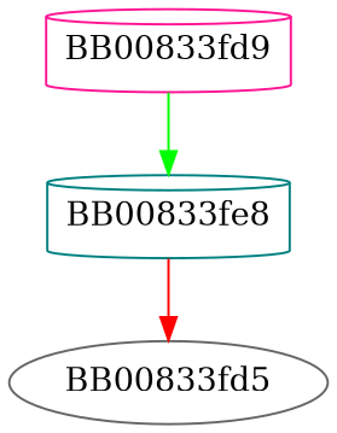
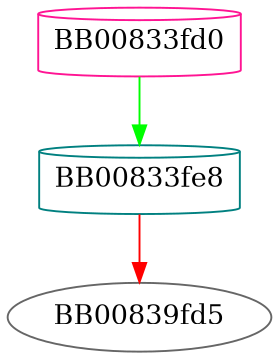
  digraph {
    splines=ortho
    node [shape=cylinder]
-   BB00833fd0 [color=deeppink label=BB00833fd9]
+   BB00833fd0 [color=deeppink]
    BB00833fe8 [color=teal]
-   BB00833fd5 [color=gray40 shape=ellipse]
+   BB00833fd5 [color=gray40 shape=ellipse label=BB00839fd5]
    BB00833fd0 -> BB00833fe8 [color=green]
    BB00833fe8 -> BB00833fd5 [color=red]
  }
